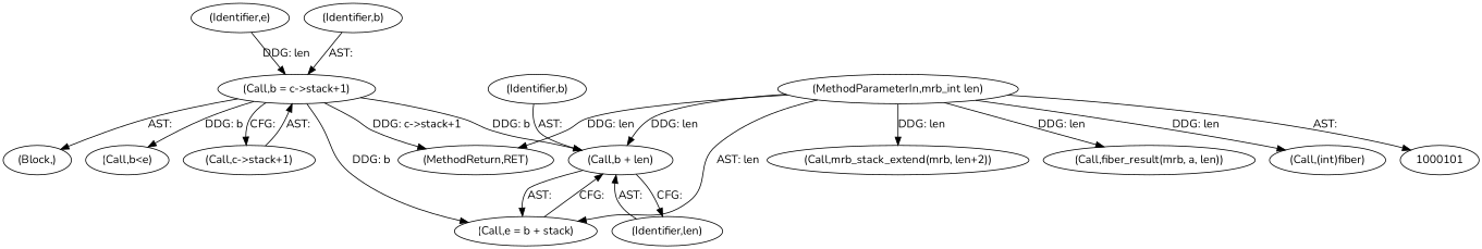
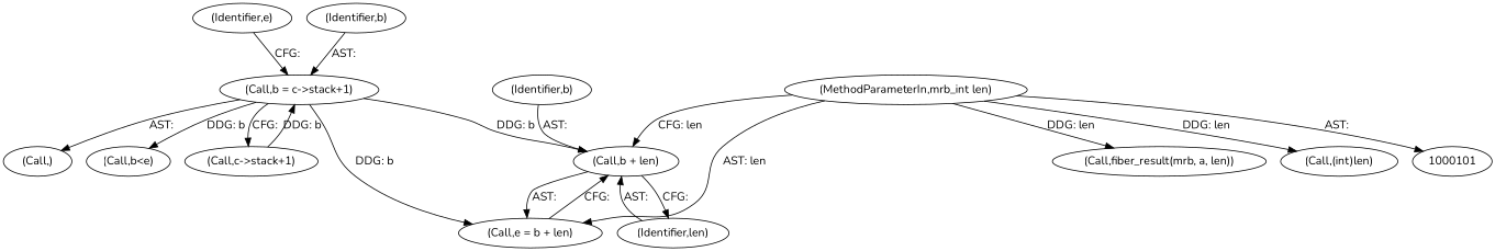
  digraph {
    fontname=Nunito
    node [fontname=Nunito]
    edge [fontname=Nunito]
    n1 [label="(Call,b + len)"]
-   n2 [label="(Call,e = b + stack)"]
+   n2 [label="(Call,e = b + len)"]
    n3 [label="(Identifier,len)"]
    n4 [label="(Call,b = c->stack+1)"]
    n5 [label="(Call,c->stack+1)"]
-   n6 [label="(MethodReturn,RET)"]
-   n7 [label="(Block,)"]
+   n7 [label="(Call,)"]
    n8 [label="(Call,b<e)"]
    n9 [label="(MethodParameterIn,mrb_int len)"]
-   n10 [label="(Call,mrb_stack_extend(mrb, len+2))"]
    n11 [label="(Call,fiber_result(mrb, a, len))"]
-   n12 [label="(Call,(int)fiber)"]
+   n12 [label="(Call,(int)len)"]
    1000101
    n14 [label="(Identifier,e)"]
    n15 [label="(Identifier,b)"]
    n16 [label="(Identifier,b)"]
    n1 -> n2 [label="AST: "]
    n1 -> n3 [label="CFG: "]
    n2 -> n1 [label="CFG: "]
    n3 -> n1 [label="AST: "]
    n4 -> n1 [label="DDG: b"]
    n4 -> n2 [label="DDG: b"]
    n4 -> n5 [label="CFG: "]
-   n4 -> n6 [label="DDG: c->stack+1"]
    n4 -> n7 [label="AST: "]
    n4 -> n8 [label="DDG: b"]
-   n5 -> n4 [label="AST: "]
-   n9 -> n1 [label="DDG: len"]
+   n5 -> n4 [label="DDG: b"]
+   n9 -> n1 [label="CFG: len"]
    n9 -> n2 [label="AST: len"]
-   n9 -> n6 [label="DDG: len"]
-   n9 -> n10 [label="DDG: len"]
    n9 -> n11 [label="DDG: len"]
    n9 -> n12 [label="DDG: len"]
    n9 -> 1000101 [label="AST: "]
-   n14 -> n4 [label="DDG: len"]
+   n14 -> n4 [label="CFG: "]
    n15 -> n1 [label="AST: "]
    n16 -> n4 [label="AST: "]
  }
